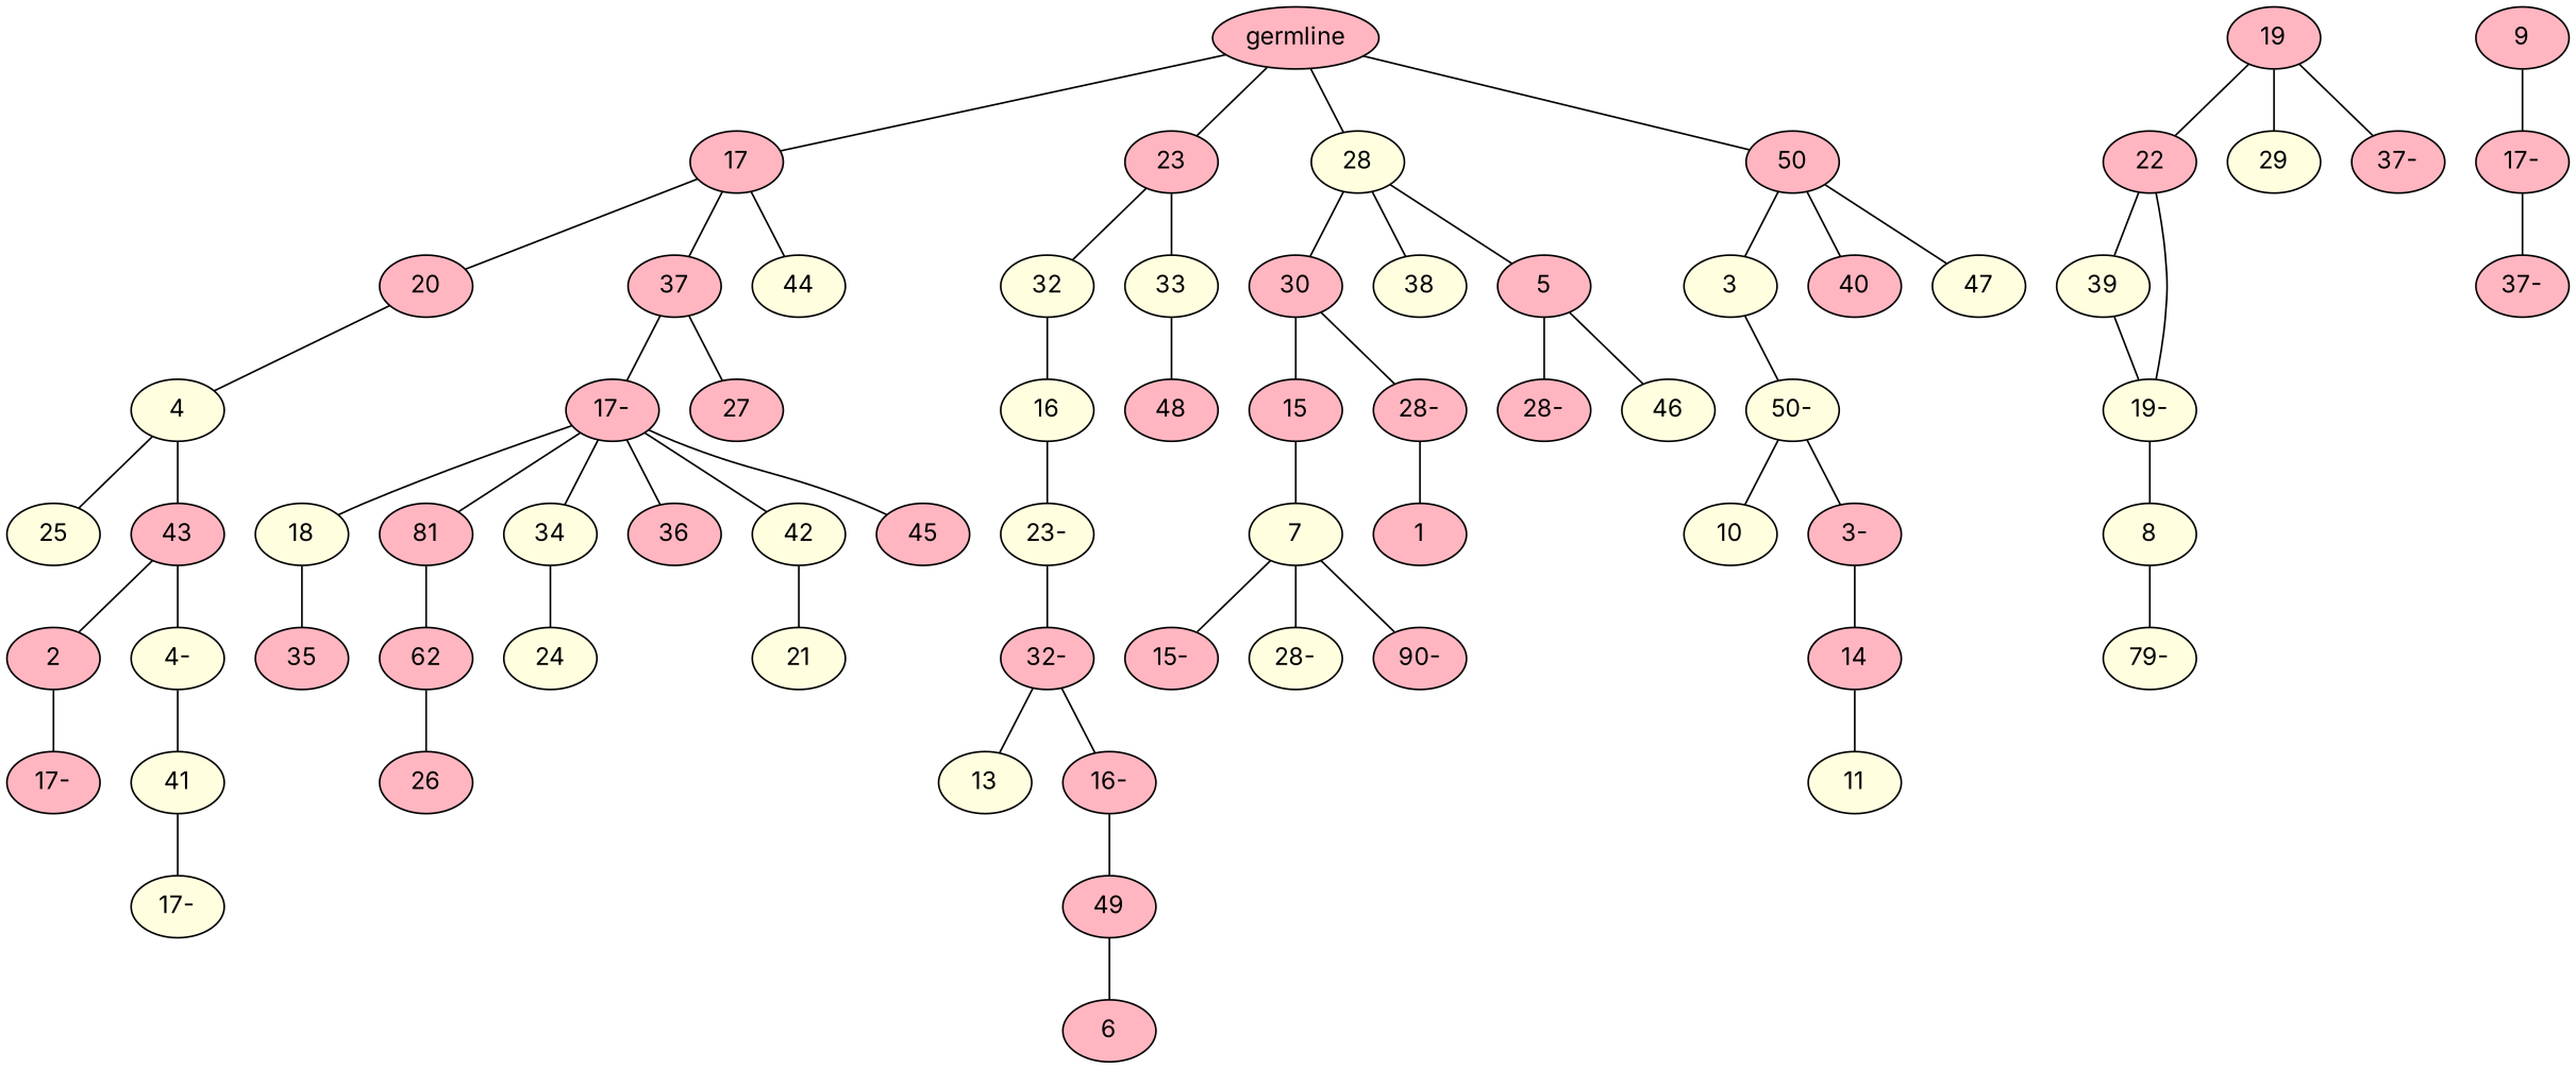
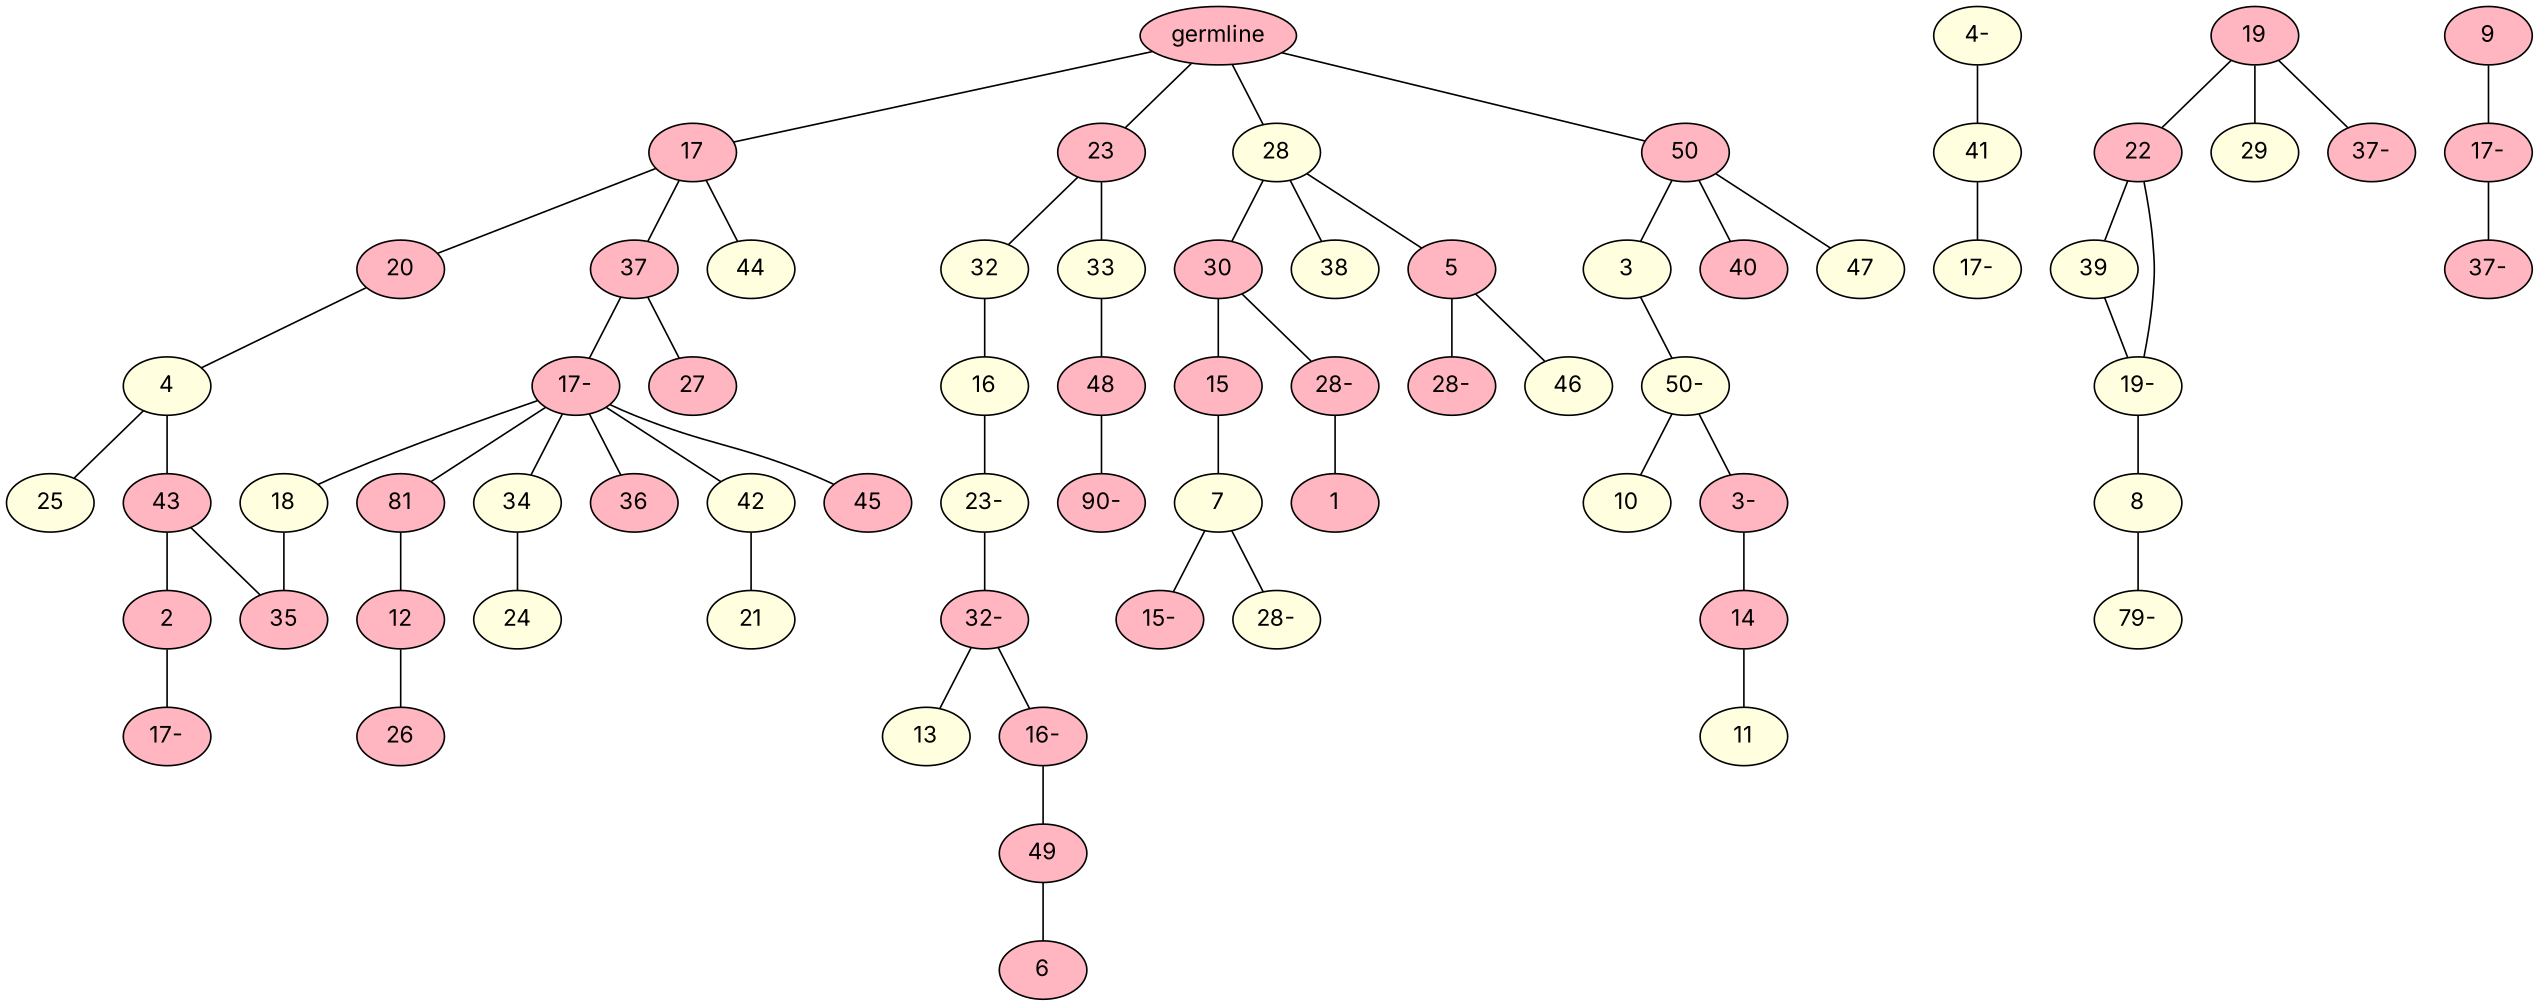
  graph {
    fontname=Inter
    node [fillcolor=lightpink fontname=Inter style=filled]
    edge [fontname=Inter]
    n1 [label=germline]
    n2 [label=17]
    n3 [label=23]
    n4 [fillcolor=lightyellow label=28]
    n5 [label=50]
    n6 [label=20]
    n7 [label=37]
    n8 [fillcolor=lightyellow label=44]
    n9 [fillcolor=lightyellow label=32]
    n10 [fillcolor=lightyellow label=33]
    n11 [label=30]
    n12 [fillcolor=lightyellow label=38]
    n13 [label=5]
    n14 [fillcolor=lightyellow label=3]
    n15 [label=40]
    n16 [fillcolor=lightyellow label=47]
    n17 [fillcolor=lightyellow label=4]
    n18 [label="17-"]
    n19 [label=27]
    n20 [fillcolor=lightyellow label=25]
    n21 [label=43]
    n22 [label=2]
    n23 [fillcolor=lightyellow label="4-"]
    n24 [label="17-"]
    n25 [fillcolor=lightyellow label=41]
    n26 [fillcolor=lightyellow label="17-"]
    n27 [fillcolor=lightyellow label=18]
    n28 [label=81]
    n29 [fillcolor=lightyellow label=34]
    n30 [label=36]
    n31 [fillcolor=lightyellow label=42]
    n32 [label=45]
    n33 [label=19]
    n34 [label=22]
    n35 [fillcolor=lightyellow label=29]
    n36 [label="37-"]
    n37 [label=35]
-   n38 [label=62]
+   n38 [label=12]
    n39 [fillcolor=lightyellow label=24]
    n40 [fillcolor=lightyellow label=21]
    n41 [label=26]
    n42 [fillcolor=lightyellow label=39]
    n43 [fillcolor=lightyellow label="19-"]
    n44 [label=9]
    n45 [label="17-"]
    n46 [fillcolor=lightyellow label=8]
    n47 [fillcolor=lightyellow label="79-"]
    n48 [label="37-"]
    n49 [fillcolor=lightyellow label=16]
    n50 [label=48]
    n51 [fillcolor=lightyellow label="23-"]
    n52 [label="32-"]
    n53 [fillcolor=lightyellow label=13]
    n54 [label="16-"]
    n55 [label=49]
    n56 [label=6]
    n57 [label=15]
    n58 [label="28-"]
    n59 [label="28-"]
    n60 [fillcolor=lightyellow label=46]
    n61 [fillcolor=lightyellow label=7]
    n62 [label=1]
    n63 [label="15-"]
    n64 [fillcolor=lightyellow label="28-"]
    n65 [label="90-"]
    n66 [fillcolor=lightyellow label="50-"]
    n67 [fillcolor=lightyellow label=10]
    n68 [label="3-"]
    n69 [label=14]
    n70 [fillcolor=lightyellow label=11]
    n1 -- n2
    n1 -- n3
    n1 -- n4
    n1 -- n5
    n2 -- n6
    n2 -- n7
    n2 -- n8
    n3 -- n9
    n3 -- n10
    n4 -- n11
    n4 -- n12
    n4 -- n13
    n5 -- n14
    n5 -- n15
    n5 -- n16
    n6 -- n17
    n7 -- n18
    n7 -- n19
    n9 -- n49
    n10 -- n50
    n11 -- n57
    n11 -- n58
    n13 -- n59
    n13 -- n60
    n14 -- n66
    n17 -- n20
    n17 -- n21
    n18 -- n27
    n18 -- n28
    n18 -- n29
    n18 -- n30
    n18 -- n31
    n18 -- n32
    n21 -- n22
-   n21 -- n23
+   n21 -- n37
    n22 -- n24
    n23 -- n25
    n25 -- n26
    n27 -- n37
    n28 -- n38
    n29 -- n39
    n31 -- n40
    n33 -- n34
    n33 -- n35
    n33 -- n36
    n34 -- n42
    n34 -- n43
    n38 -- n41
    n42 -- n43
    n43 -- n46
    n44 -- n45
    n45 -- n48
    n46 -- n47
    n49 -- n51
    n51 -- n52
    n52 -- n53
    n52 -- n54
    n54 -- n55
    n55 -- n56
    n57 -- n61
    n58 -- n62
    n61 -- n63
    n61 -- n64
-   n61 -- n65
+   n50 -- n65
    n66 -- n67
    n66 -- n68
    n68 -- n69
    n69 -- n70
  }
